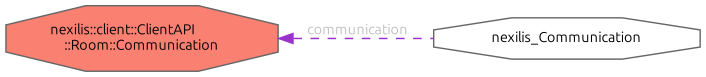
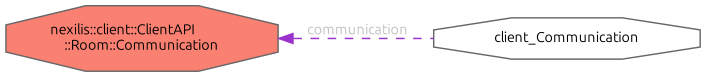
  digraph {
    rankdir=LR
    fontname=Ubuntu
    node [color=gray40 fontname=Ubuntu fontsize=10 shape=octagon style=filled]
-   n1 [fillcolor=white fontcolor=black height=0.2 label=nexilis_Communication width=0.4]
+   n1 [fillcolor=white fontcolor=black height=0.2 label=client_Communication width=0.4]
    n2 [fillcolor=salmon height=0.2 label="nexilis::client::ClientAPI\l::Room::Communication" width=0.4]
    n2 -> n1 [color=darkorchid3 dir=back fontcolor=grey fontname=Ubuntu fontsize=10 label=" communication" labelfontname=Helvetica labelfontsize=10 style=dashed]
  }
